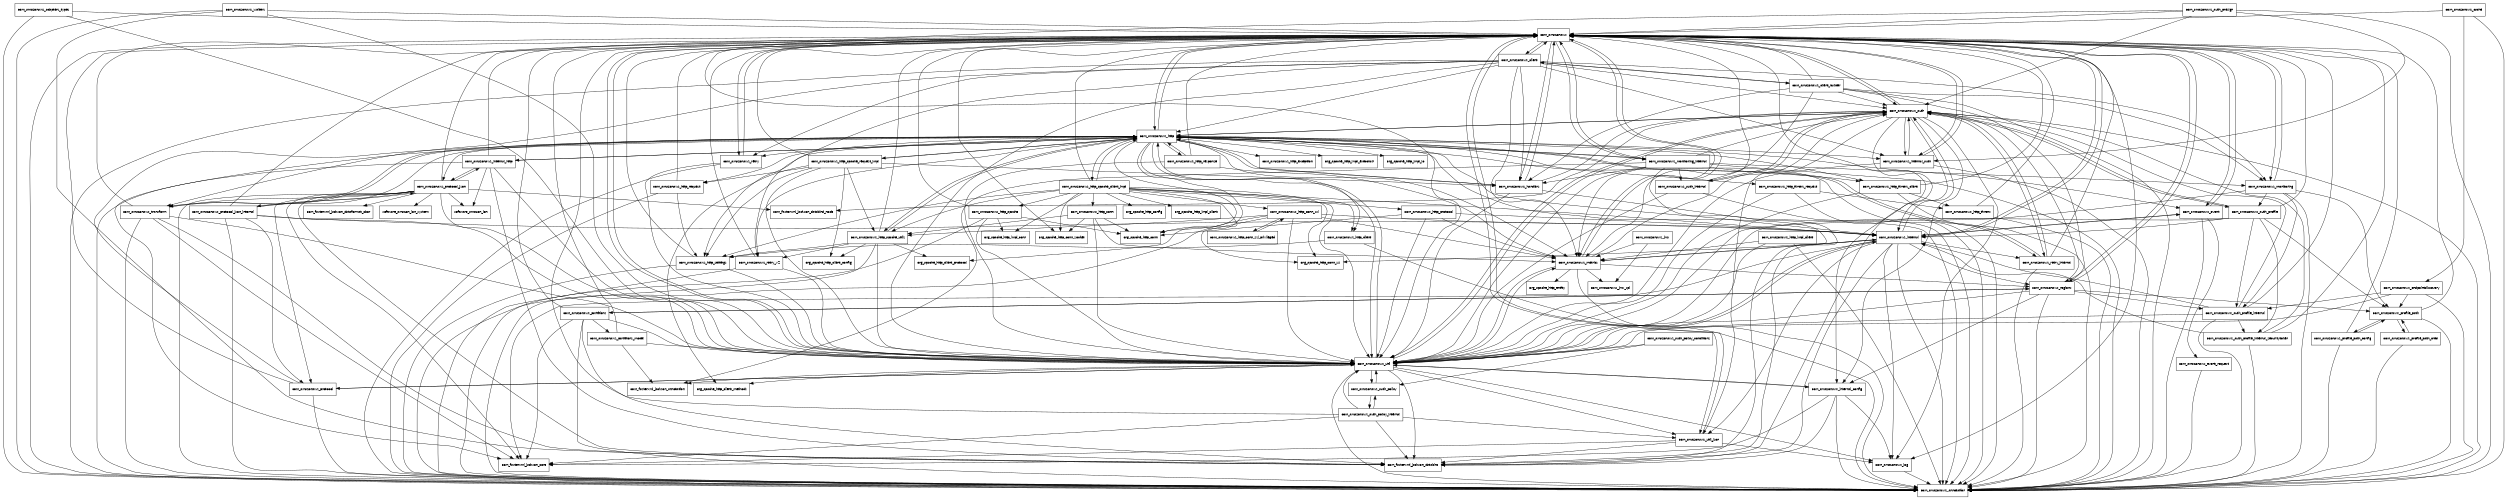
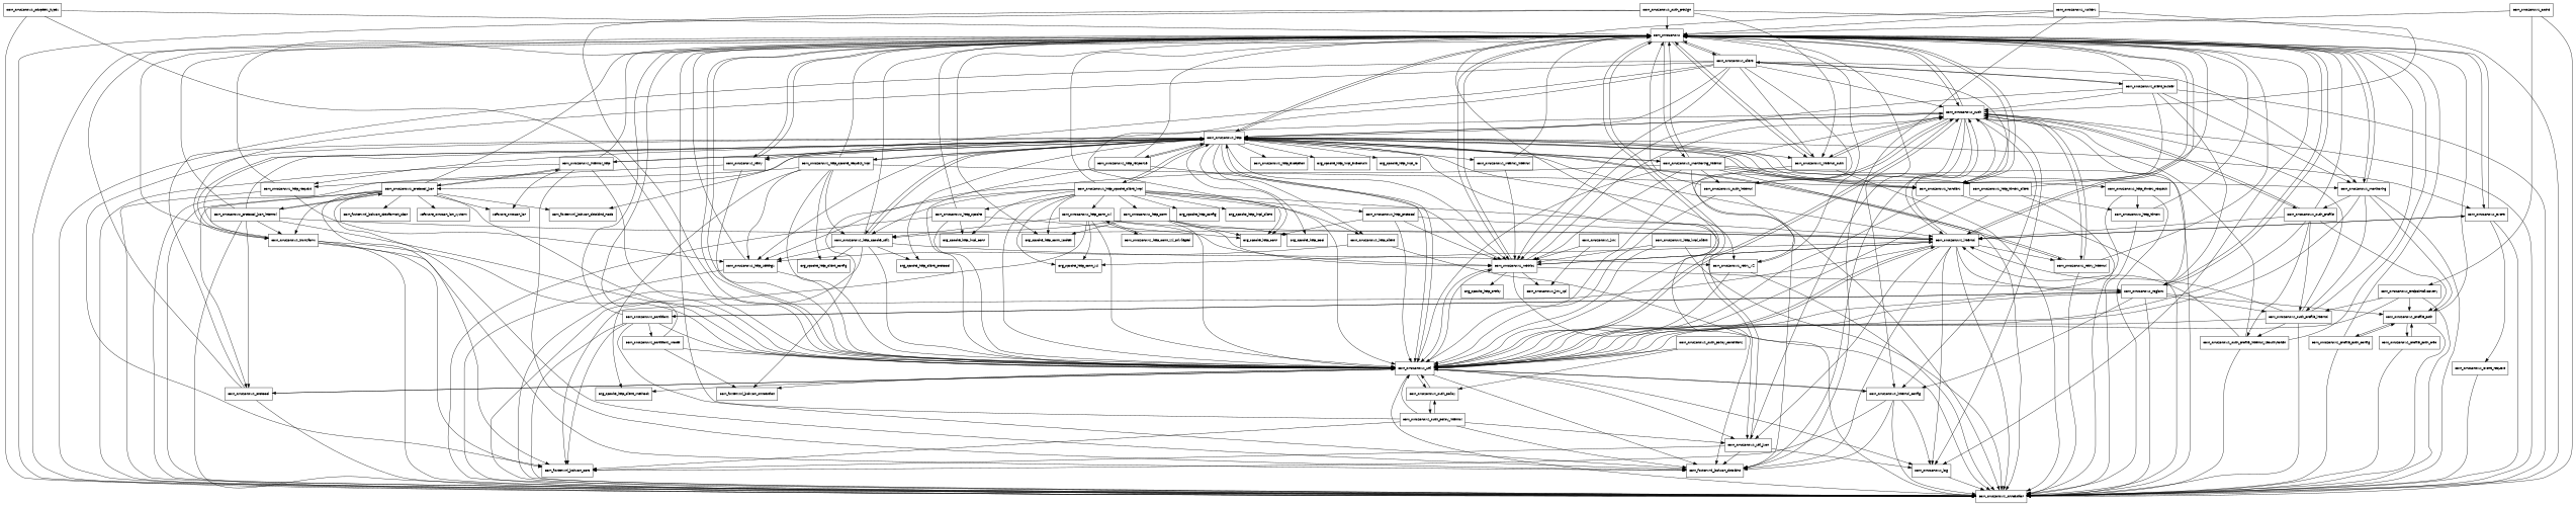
  digraph {
    fontname=Lato
    node [fontname=Lato fontsize=10.0 shape=box]
    edge [fontname=Lato]
    com_amazonaws
    com_amazonaws_annotation
    com_amazonaws_auth
    com_amazonaws_client
    com_amazonaws_event
    com_amazonaws_handlers
    com_amazonaws_http
    com_amazonaws_internal
    com_amazonaws_internal_auth
    com_amazonaws_internal_config
    com_amazonaws_log
    com_amazonaws_metrics
    com_amazonaws_monitoring
    com_amazonaws_monitoring_internal
    com_amazonaws_regions
    com_amazonaws_retry
    com_amazonaws_util
    com_amazonaws_util_json
    org_apache_http_conn_socket
    com_amazonaws_auth_internal
    com_amazonaws_auth_profile
    com_amazonaws_retry_internal
    com_fasterxml_jackson_databind
    com_fasterxml_jackson_databind_node
    com_amazonaws_client_builder
    com_amazonaws_retry_v2
    com_amazonaws_transform
    com_amazonaws_event_request
    com_fasterxml_jackson_core
    com_amazonaws_http_apache_client_impl
    com_amazonaws_http_apache_request_impl
    com_amazonaws_http_apache_utils
    com_amazonaws_http_client
    com_amazonaws_http_exception
    com_amazonaws_http_request
    com_amazonaws_http_response
    com_amazonaws_http_settings
    com_amazonaws_http_timers_client
    com_amazonaws_http_timers_request
    com_amazonaws_internal_http
+   com_amazonaws_metrics_internal
    com_amazonaws_protocol_json
    org_apache_http_client_protocol
    org_apache_http_conn
    org_apache_http_impl_execchain
    org_apache_http_impl_io
+   org_apache_http_pool
    org_apache_http_conn_ssl
    com_amazonaws_jmx_spi
    org_apache_http_entity
    com_amazonaws_auth_profile_internal
    com_amazonaws_profile_path
    com_fasterxml_jackson_annotation
    com_amazonaws_partitions
    com_amazonaws_auth_policy
    org_apache_http_client_methods
    com_amazonaws_protocol
    com_amazonaws_auth_profile_internal_securitytoken
    com_amazonaws_http_apache
    org_apache_http_impl_conn
    com_amazonaws_http_conn
    com_amazonaws_http_conn_ssl
    com_amazonaws_http_protocol
    org_apache_http_config
    org_apache_http_impl_client
    org_apache_http_client_config
    com_amazonaws_http_timers
    software_amazon_ion
    com_amazonaws_protocol_json_internal
    com_fasterxml_jackson_dataformat_cbor
    software_amazon_ion_system
    com_amazonaws_profile_path_config
    com_amazonaws_profile_path_cred
    com_amazonaws_partitions_model
    com_amazonaws_auth_policy_internal
    com_amazonaws_adapters_types
    com_amazonaws_auth_policy_conditions
    com_amazonaws_auth_presign
    com_amazonaws_cache
    com_amazonaws_endpointdiscovery
    com_amazonaws_http_conn_ssl_privileged
    com_amazonaws_http_impl_client
    com_amazonaws_jmx
    com_amazonaws_waiters
    com_amazonaws -> com_amazonaws_annotation
    com_amazonaws -> com_amazonaws_auth
    com_amazonaws -> com_amazonaws_client
    com_amazonaws -> com_amazonaws_event
    com_amazonaws -> com_amazonaws_handlers
    com_amazonaws -> com_amazonaws_http
    com_amazonaws -> com_amazonaws_internal
    com_amazonaws -> com_amazonaws_internal_auth
    com_amazonaws -> com_amazonaws_internal_config
    com_amazonaws -> com_amazonaws_log
    com_amazonaws -> com_amazonaws_metrics
    com_amazonaws -> com_amazonaws_monitoring
    com_amazonaws -> com_amazonaws_monitoring_internal
    com_amazonaws -> com_amazonaws_regions
    com_amazonaws -> com_amazonaws_retry
    com_amazonaws -> com_amazonaws_util
    com_amazonaws -> com_amazonaws_util_json
    com_amazonaws -> org_apache_http_conn_socket
    com_amazonaws_auth -> com_amazonaws
    com_amazonaws_auth -> com_amazonaws_annotation
    com_amazonaws_auth -> com_amazonaws_http
    com_amazonaws_auth -> com_amazonaws_internal
    com_amazonaws_auth -> com_amazonaws_internal_auth
    com_amazonaws_auth -> com_amazonaws_internal_config
    com_amazonaws_auth -> com_amazonaws_log
    com_amazonaws_auth -> com_amazonaws_util
    com_amazonaws_auth -> com_amazonaws_util_json
    com_amazonaws_auth -> com_amazonaws_auth_internal
    com_amazonaws_auth -> com_amazonaws_auth_profile
    com_amazonaws_auth -> com_amazonaws_retry_internal
    com_amazonaws_auth -> com_fasterxml_jackson_databind
    com_amazonaws_auth -> com_fasterxml_jackson_databind_node
    com_amazonaws_client -> com_amazonaws
    com_amazonaws_client -> com_amazonaws_annotation
    com_amazonaws_client -> com_amazonaws_auth
    com_amazonaws_client -> com_amazonaws_handlers
    com_amazonaws_client -> com_amazonaws_http
    com_amazonaws_client -> com_amazonaws_internal_auth
    com_amazonaws_client -> com_amazonaws_metrics
    com_amazonaws_client -> com_amazonaws_monitoring
    com_amazonaws_client -> com_amazonaws_retry
    com_amazonaws_client -> com_amazonaws_util
    com_amazonaws_client -> com_amazonaws_client_builder
    com_amazonaws_client -> com_amazonaws_retry_v2
    com_amazonaws_client -> com_amazonaws_transform
    com_amazonaws_event -> com_amazonaws
    com_amazonaws_event -> com_amazonaws_annotation
    com_amazonaws_event -> com_amazonaws_internal
    com_amazonaws_event -> com_amazonaws_event_request
    com_amazonaws_handlers -> com_amazonaws
    com_amazonaws_handlers -> com_amazonaws_annotation
    com_amazonaws_handlers -> com_amazonaws_auth
    com_amazonaws_handlers -> com_amazonaws_http
    com_amazonaws_handlers -> com_amazonaws_util
    com_amazonaws_http -> com_amazonaws
    com_amazonaws_http -> com_amazonaws_annotation
    com_amazonaws_http -> com_amazonaws_auth
    com_amazonaws_http -> com_amazonaws_event
    com_amazonaws_http -> com_amazonaws_handlers
    com_amazonaws_http -> com_amazonaws_internal
    com_amazonaws_http -> com_amazonaws_internal_auth
    com_amazonaws_http -> com_amazonaws_metrics
    com_amazonaws_http -> com_amazonaws_monitoring_internal
    com_amazonaws_http -> com_amazonaws_retry
    com_amazonaws_http -> com_amazonaws_util
    com_amazonaws_http -> com_amazonaws_retry_internal
    com_amazonaws_http -> com_fasterxml_jackson_databind
    com_amazonaws_http -> com_amazonaws_retry_v2
    com_amazonaws_http -> com_amazonaws_transform
    com_amazonaws_http -> com_fasterxml_jackson_core
    com_amazonaws_http -> com_amazonaws_http_apache_client_impl
    com_amazonaws_http -> com_amazonaws_http_apache_request_impl
    com_amazonaws_http -> com_amazonaws_http_apache_utils
    com_amazonaws_http -> com_amazonaws_http_client
    com_amazonaws_http -> com_amazonaws_http_exception
    com_amazonaws_http -> com_amazonaws_http_request
    com_amazonaws_http -> com_amazonaws_http_response
    com_amazonaws_http -> com_amazonaws_http_settings
    com_amazonaws_http -> com_amazonaws_http_timers_client
    com_amazonaws_http -> com_amazonaws_http_timers_request
    com_amazonaws_http -> com_amazonaws_internal_http
+   com_amazonaws_http -> com_amazonaws_metrics_internal
    com_amazonaws_http -> com_amazonaws_protocol_json
    com_amazonaws_http -> org_apache_http_client_protocol
    com_amazonaws_http -> org_apache_http_conn
    com_amazonaws_http -> org_apache_http_impl_execchain
    com_amazonaws_http -> org_apache_http_impl_io
+   com_amazonaws_http -> org_apache_http_pool
    com_amazonaws_internal -> com_amazonaws
    com_amazonaws_internal -> com_amazonaws_annotation
    com_amazonaws_internal -> com_amazonaws_auth
    com_amazonaws_internal -> com_amazonaws_event
    com_amazonaws_internal -> com_amazonaws_log
    com_amazonaws_internal -> com_amazonaws_metrics
    com_amazonaws_internal -> com_amazonaws_regions
    com_amazonaws_internal -> com_amazonaws_util
    com_amazonaws_internal -> com_amazonaws_util_json
    com_amazonaws_internal -> com_amazonaws_retry_internal
    com_amazonaws_internal -> com_fasterxml_jackson_databind
    com_amazonaws_internal -> com_fasterxml_jackson_core
    com_amazonaws_internal -> org_apache_http_conn_ssl
    com_amazonaws_internal_auth -> com_amazonaws
    com_amazonaws_internal_auth -> com_amazonaws_annotation
    com_amazonaws_internal_auth -> com_amazonaws_auth
    com_amazonaws_internal_auth -> com_amazonaws_util
    com_amazonaws_internal_config -> com_amazonaws_annotation
    com_amazonaws_internal_config -> com_amazonaws_log
    com_amazonaws_internal_config -> com_amazonaws_util
    com_amazonaws_internal_config -> com_fasterxml_jackson_databind
    com_amazonaws_internal_config -> com_fasterxml_jackson_core
    com_amazonaws_log -> com_amazonaws_annotation
    com_amazonaws_metrics -> com_amazonaws
    com_amazonaws_metrics -> com_amazonaws_annotation
    com_amazonaws_metrics -> com_amazonaws_auth
    com_amazonaws_metrics -> com_amazonaws_internal
    com_amazonaws_metrics -> com_amazonaws_regions
    com_amazonaws_metrics -> com_amazonaws_util
    com_amazonaws_metrics -> com_amazonaws_jmx_spi
    com_amazonaws_metrics -> org_apache_http_entity
    com_amazonaws_monitoring -> com_amazonaws
    com_amazonaws_monitoring -> com_amazonaws_annotation
    com_amazonaws_monitoring -> com_amazonaws_util
    com_amazonaws_monitoring -> com_amazonaws_auth_profile
    com_amazonaws_monitoring -> com_amazonaws_auth_profile_internal
    com_amazonaws_monitoring -> com_amazonaws_profile_path
    com_amazonaws_monitoring_internal -> com_amazonaws
    com_amazonaws_monitoring_internal -> com_amazonaws_annotation
    com_amazonaws_monitoring_internal -> com_amazonaws_auth
    com_amazonaws_monitoring_internal -> com_amazonaws_handlers
    com_amazonaws_monitoring_internal -> com_amazonaws_http
    com_amazonaws_monitoring_internal -> com_amazonaws_metrics
    com_amazonaws_monitoring_internal -> com_amazonaws_monitoring
    com_amazonaws_monitoring_internal -> com_amazonaws_util
    com_amazonaws_monitoring_internal -> com_amazonaws_auth_internal
    com_amazonaws_monitoring_internal -> com_fasterxml_jackson_databind
    com_amazonaws_monitoring_internal -> com_amazonaws_http_timers_client
    com_amazonaws_monitoring_internal -> com_fasterxml_jackson_annotation
    com_amazonaws_regions -> com_amazonaws
    com_amazonaws_regions -> com_amazonaws_annotation
    com_amazonaws_regions -> com_amazonaws_auth
    com_amazonaws_regions -> com_amazonaws_internal_config
    com_amazonaws_regions -> com_amazonaws_util
    com_amazonaws_regions -> com_amazonaws_auth_profile_internal
    com_amazonaws_regions -> com_amazonaws_profile_path
    com_amazonaws_regions -> com_amazonaws_partitions
    com_amazonaws_retry -> com_amazonaws
    com_amazonaws_retry -> com_amazonaws_annotation
    com_amazonaws_retry -> com_amazonaws_util
    com_amazonaws_util -> com_amazonaws
    com_amazonaws_util -> com_amazonaws_annotation
    com_amazonaws_util -> com_amazonaws_auth
    com_amazonaws_util -> com_amazonaws_http
    com_amazonaws_util -> com_amazonaws_internal
    com_amazonaws_util -> com_amazonaws_internal_config
    com_amazonaws_util -> com_amazonaws_log
    com_amazonaws_util -> com_amazonaws_metrics
    com_amazonaws_util -> com_amazonaws_util_json
    com_amazonaws_util -> com_fasterxml_jackson_databind
    com_amazonaws_util -> com_fasterxml_jackson_annotation
    com_amazonaws_util -> com_amazonaws_auth_policy
    com_amazonaws_util -> org_apache_http_client_methods
    com_amazonaws_util -> com_amazonaws_protocol
    com_amazonaws_util_json -> com_amazonaws
    com_amazonaws_util_json -> com_amazonaws_log
    com_amazonaws_util_json -> com_fasterxml_jackson_databind
    com_amazonaws_util_json -> com_fasterxml_jackson_core
    com_amazonaws_auth_internal -> com_amazonaws
    com_amazonaws_auth_internal -> com_amazonaws_annotation
    com_amazonaws_auth_internal -> com_amazonaws_auth
    com_amazonaws_auth_internal -> com_amazonaws_util
    com_amazonaws_auth_profile -> com_amazonaws
    com_amazonaws_auth_profile -> com_amazonaws_auth
    com_amazonaws_auth_profile -> com_amazonaws_internal
    com_amazonaws_auth_profile -> com_amazonaws_util
    com_amazonaws_auth_profile -> com_amazonaws_auth_profile_internal
    com_amazonaws_auth_profile -> com_amazonaws_profile_path
    com_amazonaws_auth_profile -> com_amazonaws_auth_profile_internal_securitytoken
    com_amazonaws_retry_internal -> com_amazonaws
    com_amazonaws_retry_internal -> com_amazonaws_annotation
    com_amazonaws_retry_internal -> com_amazonaws_auth
    com_amazonaws_retry_internal -> com_amazonaws_http
    com_amazonaws_client_builder -> com_amazonaws
    com_amazonaws_client_builder -> com_amazonaws_annotation
    com_amazonaws_client_builder -> com_amazonaws_auth
    com_amazonaws_client_builder -> com_amazonaws_client
    com_amazonaws_client_builder -> com_amazonaws_handlers
    com_amazonaws_client_builder -> com_amazonaws_metrics
    com_amazonaws_client_builder -> com_amazonaws_monitoring
    com_amazonaws_client_builder -> com_amazonaws_regions
    com_amazonaws_retry_v2 -> com_amazonaws
    com_amazonaws_retry_v2 -> com_amazonaws_annotation
    com_amazonaws_retry_v2 -> com_amazonaws_util
    com_amazonaws_transform -> com_amazonaws
    com_amazonaws_transform -> com_amazonaws_annotation
    com_amazonaws_transform -> com_amazonaws_http
    com_amazonaws_transform -> com_amazonaws_util
    com_amazonaws_transform -> com_fasterxml_jackson_databind
    com_amazonaws_transform -> com_fasterxml_jackson_core
    com_amazonaws_event_request -> com_amazonaws_annotation
    com_amazonaws_http_apache_client_impl -> com_amazonaws
    com_amazonaws_http_apache_client_impl -> com_amazonaws_http
    com_amazonaws_http_apache_client_impl -> com_amazonaws_internal
    com_amazonaws_http_apache_client_impl -> com_amazonaws_util
    com_amazonaws_http_apache_client_impl -> org_apache_http_conn_socket
    com_amazonaws_http_apache_client_impl -> com_amazonaws_http_apache_utils
    com_amazonaws_http_apache_client_impl -> com_amazonaws_http_client
    com_amazonaws_http_apache_client_impl -> com_amazonaws_http_settings
    com_amazonaws_http_apache_client_impl -> org_apache_http_conn
    com_amazonaws_http_apache_client_impl -> org_apache_http_conn_ssl
    com_amazonaws_http_apache_client_impl -> com_amazonaws_http_apache
    com_amazonaws_http_apache_client_impl -> org_apache_http_impl_conn
    com_amazonaws_http_apache_client_impl -> com_amazonaws_http_conn
    com_amazonaws_http_apache_client_impl -> com_amazonaws_http_conn_ssl
    com_amazonaws_http_apache_client_impl -> com_amazonaws_http_protocol
    com_amazonaws_http_apache_client_impl -> org_apache_http_config
    com_amazonaws_http_apache_client_impl -> org_apache_http_impl_client
    com_amazonaws_http_apache_request_impl -> com_amazonaws
    com_amazonaws_http_apache_request_impl -> com_amazonaws_handlers
    com_amazonaws_http_apache_request_impl -> com_amazonaws_http
    com_amazonaws_http_apache_request_impl -> com_amazonaws_util
    com_amazonaws_http_apache_request_impl -> com_amazonaws_http_apache_utils
    com_amazonaws_http_apache_request_impl -> com_amazonaws_http_request
    com_amazonaws_http_apache_request_impl -> com_amazonaws_http_settings
    com_amazonaws_http_apache_request_impl -> org_apache_http_client_methods
    com_amazonaws_http_apache_request_impl -> org_apache_http_client_config
    com_amazonaws_http_apache_utils -> com_amazonaws
    com_amazonaws_http_apache_utils -> com_amazonaws_annotation
    com_amazonaws_http_apache_utils -> com_amazonaws_http
    com_amazonaws_http_apache_utils -> com_amazonaws_util
    com_amazonaws_http_apache_utils -> com_amazonaws_retry_v2
    com_amazonaws_http_apache_utils -> com_amazonaws_http_settings
    com_amazonaws_http_apache_utils -> org_apache_http_client_protocol
    com_amazonaws_http_apache_utils -> org_apache_http_client_config
    com_amazonaws_http_client -> com_amazonaws_annotation
    com_amazonaws_http_client -> com_amazonaws_http_settings
    com_amazonaws_http_request -> com_amazonaws
    com_amazonaws_http_request -> com_amazonaws_annotation
    com_amazonaws_http_request -> com_amazonaws_http_settings
    com_amazonaws_http_response -> com_amazonaws
    com_amazonaws_http_response -> com_amazonaws_http
    com_amazonaws_http_response -> com_amazonaws_metrics
    com_amazonaws_http_response -> com_amazonaws_util
    com_amazonaws_http_settings -> com_amazonaws
    com_amazonaws_http_settings -> com_amazonaws_annotation
    com_amazonaws_http_settings -> com_amazonaws_util
    com_amazonaws_http_timers_client -> com_amazonaws
    com_amazonaws_http_timers_client -> com_amazonaws_annotation
    com_amazonaws_http_timers_client -> com_amazonaws_util
    com_amazonaws_http_timers_client -> com_amazonaws_http_timers
    com_amazonaws_http_timers_request -> com_amazonaws_annotation
    com_amazonaws_http_timers_request -> com_amazonaws_util
    com_amazonaws_http_timers_request -> com_amazonaws_http_timers
    com_amazonaws_internal_http -> com_amazonaws
    com_amazonaws_internal_http -> com_amazonaws_annotation
    com_amazonaws_internal_http -> com_amazonaws_http
    com_amazonaws_internal_http -> com_amazonaws_util
    com_amazonaws_internal_http -> com_fasterxml_jackson_databind
    com_amazonaws_internal_http -> com_amazonaws_protocol_json
    com_amazonaws_internal_http -> software_amazon_ion
+   com_amazonaws_metrics_internal -> com_amazonaws
+   com_amazonaws_metrics_internal -> com_amazonaws_metrics
    com_amazonaws_protocol_json -> com_amazonaws
    com_amazonaws_protocol_json -> com_amazonaws_annotation
    com_amazonaws_protocol_json -> com_amazonaws_util
    com_amazonaws_protocol_json -> com_fasterxml_jackson_databind
    com_amazonaws_protocol_json -> com_fasterxml_jackson_databind_node
    com_amazonaws_protocol_json -> com_amazonaws_transform
    com_amazonaws_protocol_json -> com_fasterxml_jackson_core
    com_amazonaws_protocol_json -> com_amazonaws_internal_http
    com_amazonaws_protocol_json -> com_amazonaws_protocol
    com_amazonaws_protocol_json -> software_amazon_ion
    com_amazonaws_protocol_json -> com_amazonaws_protocol_json_internal
    com_amazonaws_protocol_json -> com_fasterxml_jackson_dataformat_cbor
    com_amazonaws_protocol_json -> software_amazon_ion_system
    com_amazonaws_auth_profile_internal -> com_amazonaws
    com_amazonaws_auth_profile_internal -> com_amazonaws_annotation
    com_amazonaws_auth_profile_internal -> com_amazonaws_auth
    com_amazonaws_auth_profile_internal -> com_amazonaws_internal
    com_amazonaws_auth_profile_internal -> com_amazonaws_util
    com_amazonaws_auth_profile_internal -> com_amazonaws_auth_profile_internal_securitytoken
    com_amazonaws_profile_path -> com_amazonaws
    com_amazonaws_profile_path -> com_amazonaws_annotation
    com_amazonaws_profile_path -> com_amazonaws_profile_path_config
    com_amazonaws_profile_path -> com_amazonaws_profile_path_cred
    com_amazonaws_partitions -> com_amazonaws
    com_amazonaws_partitions -> com_amazonaws_annotation
    com_amazonaws_partitions -> com_amazonaws_regions
    com_amazonaws_partitions -> com_amazonaws_util
    com_amazonaws_partitions -> com_fasterxml_jackson_databind
    com_amazonaws_partitions -> com_fasterxml_jackson_core
    com_amazonaws_partitions -> com_amazonaws_partitions_model
    com_amazonaws_auth_policy -> com_amazonaws_util
    com_amazonaws_auth_policy -> com_amazonaws_auth_policy_internal
    com_amazonaws_protocol -> com_amazonaws
    com_amazonaws_protocol -> com_amazonaws_annotation
    com_amazonaws_protocol -> com_amazonaws_http
    com_amazonaws_protocol -> com_amazonaws_util
    com_amazonaws_auth_profile_internal_securitytoken -> com_amazonaws
    com_amazonaws_auth_profile_internal_securitytoken -> com_amazonaws_annotation
    com_amazonaws_auth_profile_internal_securitytoken -> com_amazonaws_auth
    com_amazonaws_auth_profile_internal_securitytoken -> com_amazonaws_internal
    com_amazonaws_http_apache -> com_amazonaws
    com_amazonaws_http_apache -> com_amazonaws_annotation
    com_amazonaws_http_apache -> com_amazonaws_util
    com_amazonaws_http_apache -> org_apache_http_conn
    com_amazonaws_http_apache -> org_apache_http_impl_conn
    com_amazonaws_http_conn -> com_amazonaws_metrics
    com_amazonaws_http_conn -> com_amazonaws_util
    com_amazonaws_http_conn -> org_apache_http_conn_socket
    com_amazonaws_http_conn -> com_amazonaws_http_apache_utils
    com_amazonaws_http_conn -> org_apache_http_conn
+   com_amazonaws_http_conn -> org_apache_http_pool
    com_amazonaws_http_conn_ssl -> com_amazonaws_annotation
    com_amazonaws_http_conn_ssl -> com_amazonaws_internal
    com_amazonaws_http_conn_ssl -> com_amazonaws_metrics
    com_amazonaws_http_conn_ssl -> com_amazonaws_util
    com_amazonaws_http_conn_ssl -> com_amazonaws_http_apache_utils
    com_amazonaws_http_conn_ssl -> org_apache_http_conn_ssl
    com_amazonaws_http_conn_ssl -> com_amazonaws_http_conn_ssl_privileged
    com_amazonaws_http_protocol -> com_amazonaws_internal
    com_amazonaws_http_protocol -> com_amazonaws_metrics
    com_amazonaws_http_protocol -> com_amazonaws_util
    com_amazonaws_http_protocol -> org_apache_http_conn
    com_amazonaws_http_timers -> com_amazonaws
    com_amazonaws_http_timers -> com_amazonaws_annotation
    com_amazonaws_protocol_json_internal -> com_amazonaws
    com_amazonaws_protocol_json_internal -> com_amazonaws_annotation
    com_amazonaws_protocol_json_internal -> com_amazonaws_http
    com_amazonaws_protocol_json_internal -> com_amazonaws_internal
    com_amazonaws_protocol_json_internal -> com_amazonaws_util
+   com_amazonaws_protocol_json_internal -> com_amazonaws_transform
    com_amazonaws_protocol_json_internal -> com_amazonaws_protocol_json
    com_amazonaws_protocol_json_internal -> com_amazonaws_protocol
    com_amazonaws_profile_path_config -> com_amazonaws
    com_amazonaws_profile_path_config -> com_amazonaws_annotation
    com_amazonaws_profile_path_config -> com_amazonaws_profile_path
    com_amazonaws_profile_path_cred -> com_amazonaws_annotation
    com_amazonaws_profile_path_cred -> com_amazonaws_profile_path
    com_amazonaws_partitions_model -> com_amazonaws
    com_amazonaws_partitions_model -> com_amazonaws_util
    com_amazonaws_partitions_model -> com_fasterxml_jackson_annotation
    com_amazonaws_auth_policy_internal -> com_amazonaws
    com_amazonaws_auth_policy_internal -> com_amazonaws_util
    com_amazonaws_auth_policy_internal -> com_amazonaws_util_json
    com_amazonaws_auth_policy_internal -> com_fasterxml_jackson_databind
    com_amazonaws_auth_policy_internal -> com_fasterxml_jackson_core
    com_amazonaws_auth_policy_internal -> com_amazonaws_auth_policy
    com_amazonaws_adapters_types -> com_amazonaws
    com_amazonaws_adapters_types -> com_amazonaws_annotation
    com_amazonaws_adapters_types -> com_amazonaws_util
    com_amazonaws_auth_policy_conditions -> com_amazonaws_util
    com_amazonaws_auth_policy_conditions -> com_amazonaws_auth_policy
    com_amazonaws_auth_presign -> com_amazonaws
    com_amazonaws_auth_presign -> com_amazonaws_annotation
    com_amazonaws_auth_presign -> com_amazonaws_auth
    com_amazonaws_auth_presign -> com_amazonaws_internal_auth
    com_amazonaws_auth_presign -> com_amazonaws_util
    com_amazonaws_cache -> com_amazonaws
    com_amazonaws_cache -> com_amazonaws_annotation
    com_amazonaws_cache -> com_amazonaws_endpointdiscovery
    com_amazonaws_endpointdiscovery -> com_amazonaws_annotation
    com_amazonaws_endpointdiscovery -> com_amazonaws_util
    com_amazonaws_endpointdiscovery -> com_amazonaws_auth_profile_internal
    com_amazonaws_endpointdiscovery -> com_amazonaws_profile_path
    com_amazonaws_http_conn_ssl_privileged -> com_amazonaws_http_conn_ssl
    com_amazonaws_http_impl_client -> com_amazonaws_annotation
    com_amazonaws_http_impl_client -> com_amazonaws_metrics
    com_amazonaws_http_impl_client -> com_amazonaws_util
    com_amazonaws_jmx -> com_amazonaws_metrics
    com_amazonaws_jmx -> com_amazonaws_jmx_spi
    com_amazonaws_waiters -> com_amazonaws
    com_amazonaws_waiters -> com_amazonaws_annotation
    com_amazonaws_waiters -> com_amazonaws_util
    com_amazonaws_waiters -> com_fasterxml_jackson_databind
  }
